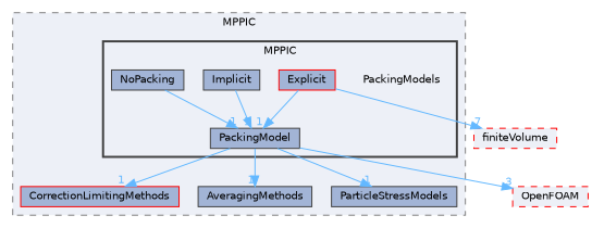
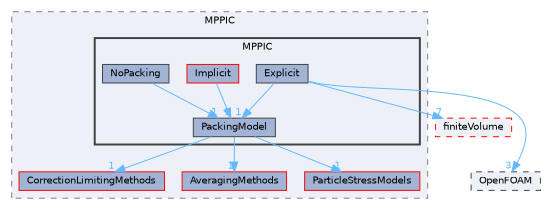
  digraph {
    compound=true
    node [fontname=Helvetica fontsize=10 shape=box color=red fillcolor="#a2b4d6" style=filled]
    edge [color=steelblue1 fontcolor=steelblue1 fontname=Helvetica fontsize=10 headlabel=1 labeldistance=1.5 labelfontname=Helvetica labelfontsize=10]
-   n1 [height=0.2 label=PackingModels shape=plaintext width=0.4 color="" fillcolor="" style=""]
-   n2 [height=0.2 label=Explicit width=0.4]
-   n3 [color=grey25 height=0.2 label=Implicit width=0.4]
+   n2 [color=grey25 height=0.2 label=Explicit width=0.4]
+   n3 [height=0.2 label=Implicit width=0.4]
    n4 [color=grey25 height=0.2 label=NoPacking width=0.4]
    n5 [color=grey25 height=0.2 label=PackingModel width=0.4]
    n6 [height=0.2 label=CorrectionLimitingMethods width=0.4]
-   n7 [color=grey25 height=0.2 label=AveragingMethods width=0.4]
-   n8 [color=grey25 height=0.2 label=ParticleStressModels width=0.4]
+   n7 [height=0.2 label=AveragingMethods width=0.4]
+   n8 [height=0.2 label=ParticleStressModels width=0.4]
    n9 [fillcolor="#edf0f7" height=0.2 label=finiteVolume style="filled,dashed" width=0.4]
-   n10 [fillcolor="#edf0f7" height=0.2 label=OpenFOAM style="filled,dashed" width=0.4]
+   n10 [color=grey25 fillcolor="#edf0f7" height=0.2 label=OpenFOAM style="filled,dashed" width=0.4]
    subgraph cluster_1 {
      bgcolor="#edf0f7"
      fontname=Helvetica
      fontsize=10
      label=MPPIC
      pencolor=grey50
      style="filled,dashed"
      n6
      n7
      n8
      subgraph cluster_2 {
        bgcolor="#edf0f7"
        fontname=Helvetica
        fontsize=10
        label=MPPIC
        pencolor=grey25
        style="filled,bold"
-       n1
        n2
        n3
        n4
        n5
      }
    }
    n2 -> n5
    n2 -> n9 [headlabel=7]
    n3 -> n5
    n4 -> n5
    n5 -> n6
    n5 -> n7
    n5 -> n8
-   n5 -> n10 [headlabel=3]
+   n2 -> n10 [headlabel=3]
  }
